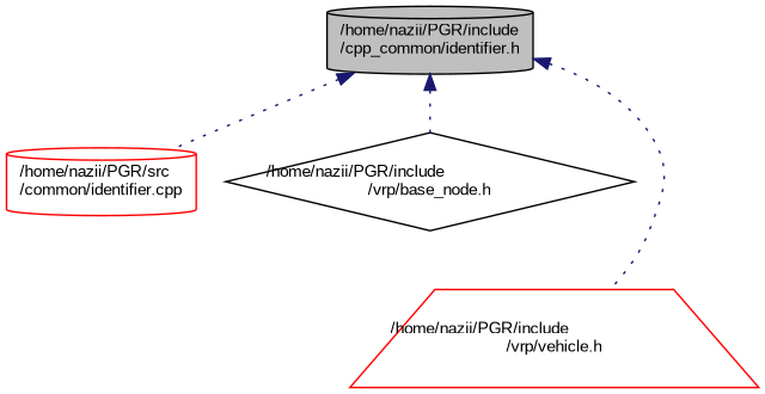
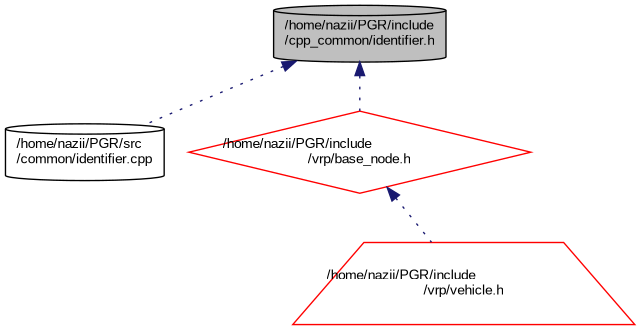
  digraph {
    fontname="Liberation Sans"
    node [color=black fillcolor=white fontname="Liberation Sans" fontsize=10 shape=cylinder style=filled]
    edge [color=midnightblue dir=back fontname="Liberation Sans" fontsize=10 labelfontname=Helvetica labelfontsize=10 style=dotted]
    n1 [fillcolor=grey75 fontcolor=black height=0.2 label="/home/nazii/PGR/include\l/cpp_common/identifier.h" width=0.4]
-   n2 [color=red height=0.2 label="/home/nazii/PGR/src\l/common/identifier.cpp" width=0.4]
-   n3 [height=0.2 label="/home/nazii/PGR/include\l/vrp/base_node.h" shape=diamond width=0.4]
+   n2 [height=0.2 label="/home/nazii/PGR/src\l/common/identifier.cpp" width=0.4]
+   n3 [color=red height=0.2 label="/home/nazii/PGR/include\l/vrp/base_node.h" shape=diamond width=0.4]
    n4 [color=red height=0.2 label="/home/nazii/PGR/include\l/vrp/vehicle.h" shape=trapezium width=0.4]
    n1 -> n2
    n1 -> n3
-   n1 -> n4
+   n3 -> n4
  }
